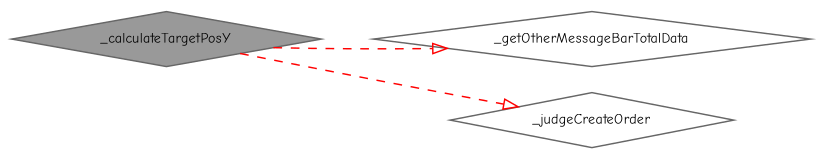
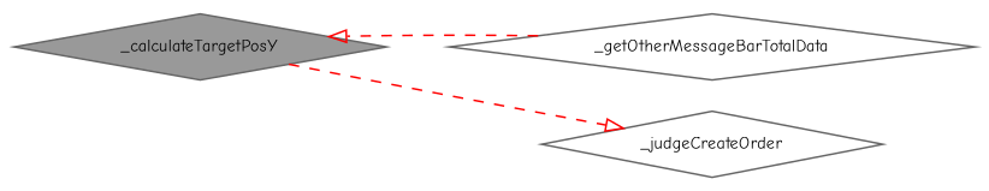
  digraph {
    fontname="Comic Neue"
    rankdir=LR
    node [color=grey40 fillcolor=white fontname="Comic Neue" fontsize=10 shape=diamond style=filled]
    edge [arrowhead=onormal color=red fontname="Comic Neue" fontsize=10 labelfontname=Helvetica labelfontsize=10 style=dashed]
    n1 [color=gray40 fillcolor=grey60 fontcolor=black height=0.2 label=_calculateTargetPosY width=0.4]
    n2 [height=0.2 label=_getOtherMessageBarTotalData width=0.4]
    n3 [height=0.2 label=_judgeCreateOrder width=0.4]
-   n1 -> n2
+   n2 -> n1
    n1 -> n3
  }
